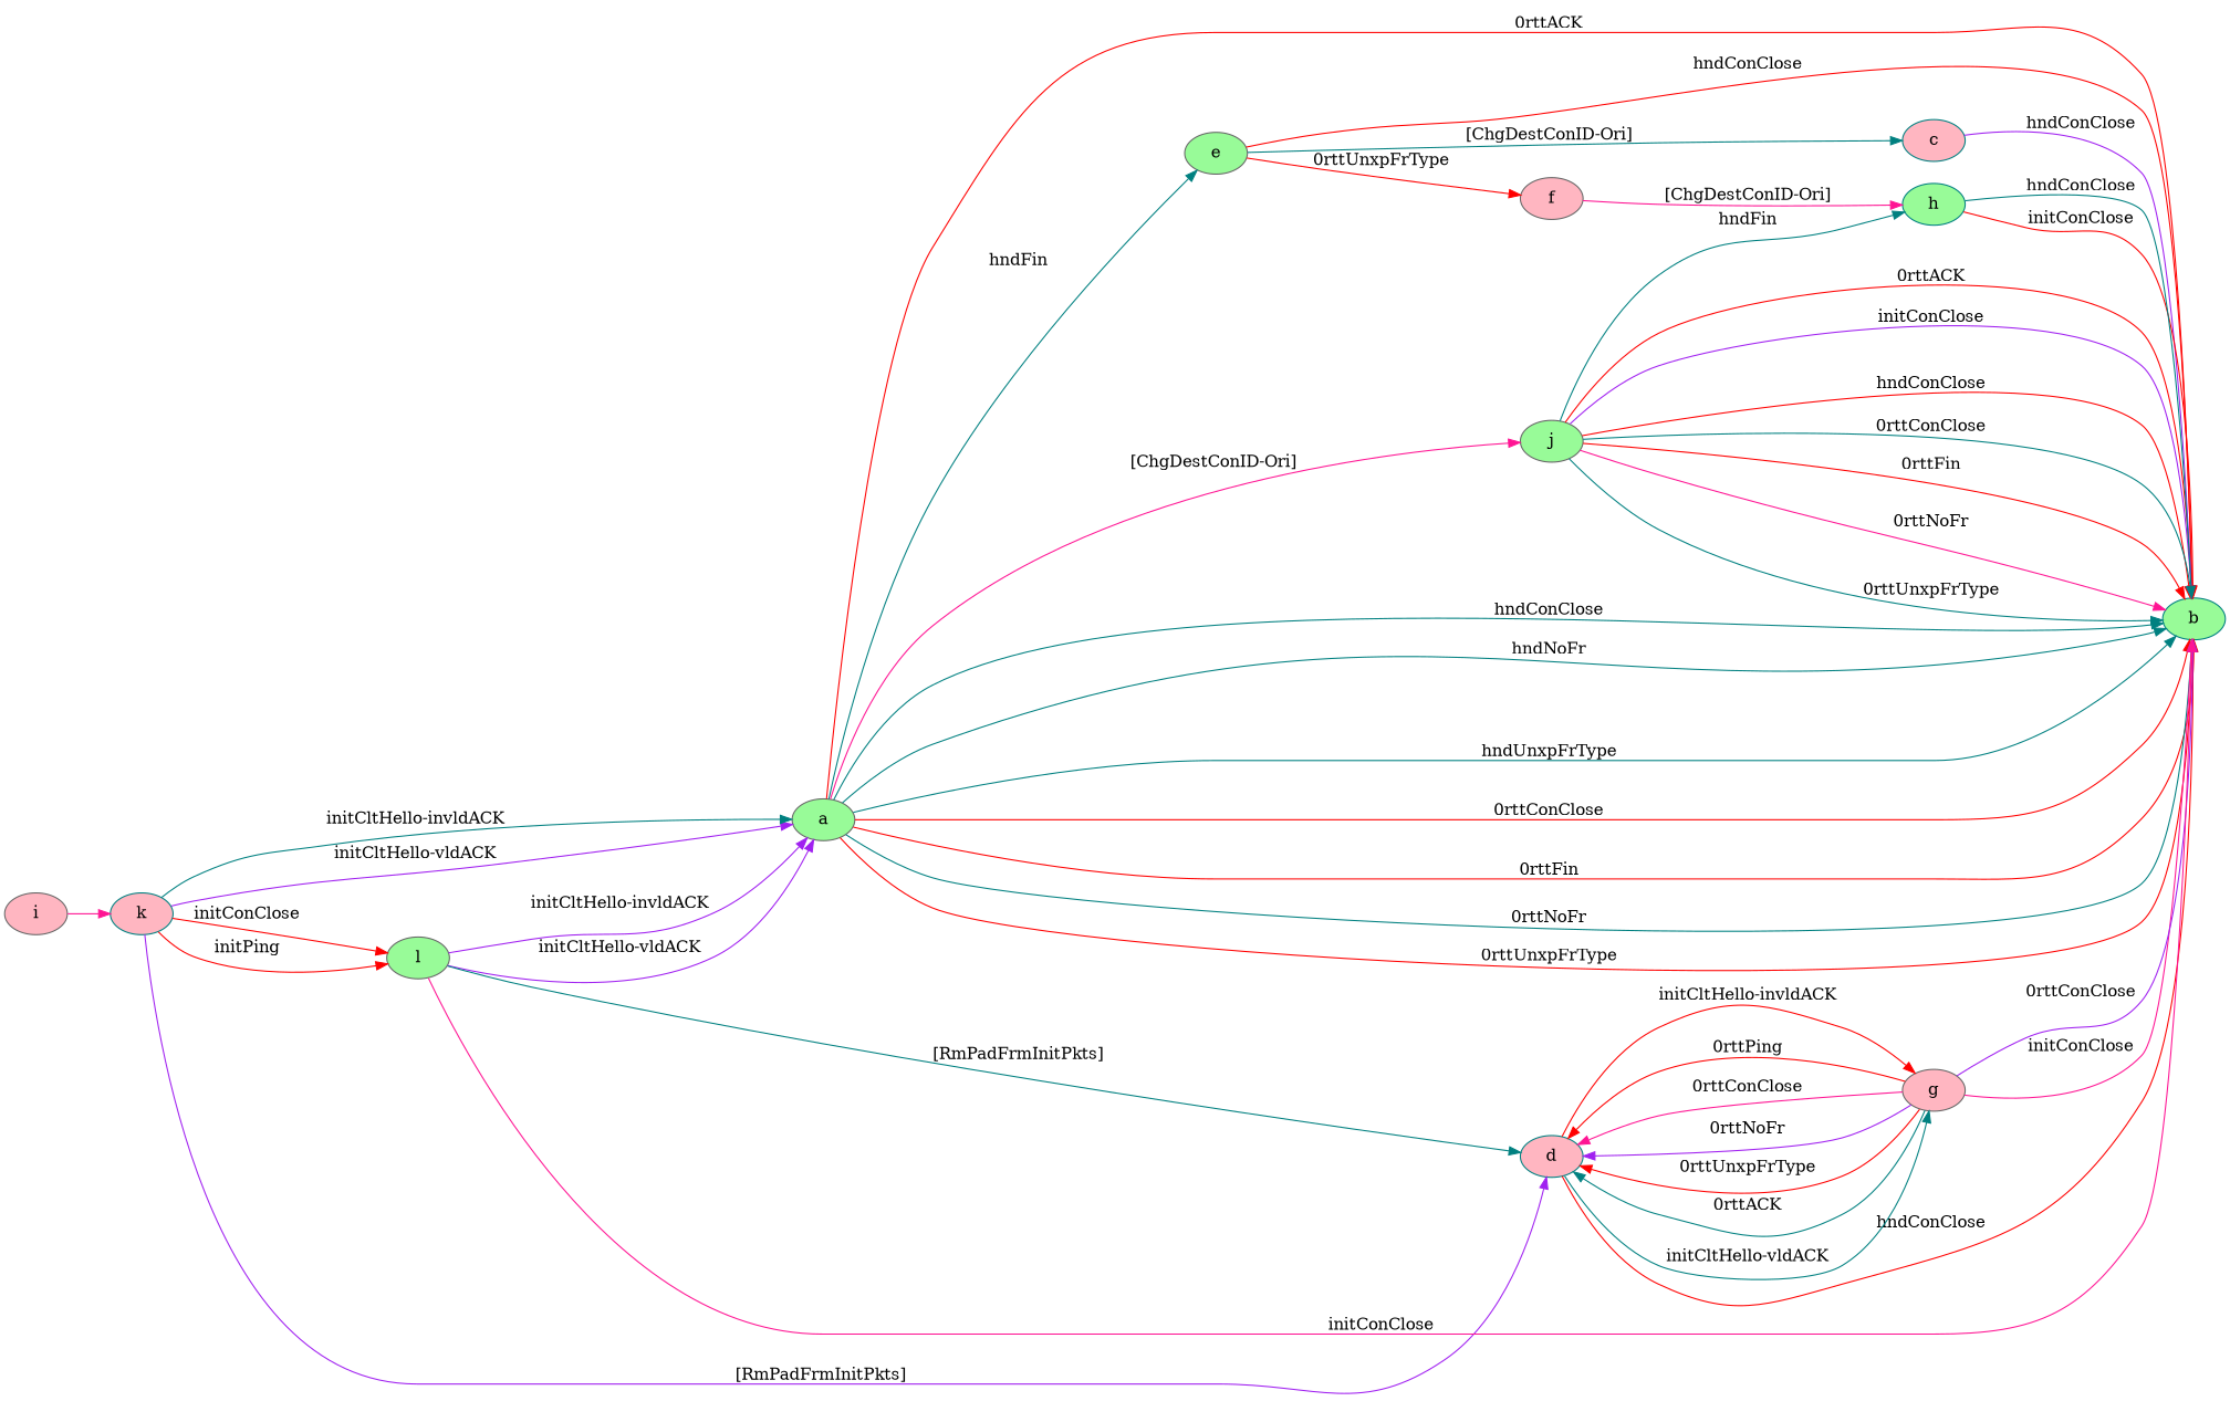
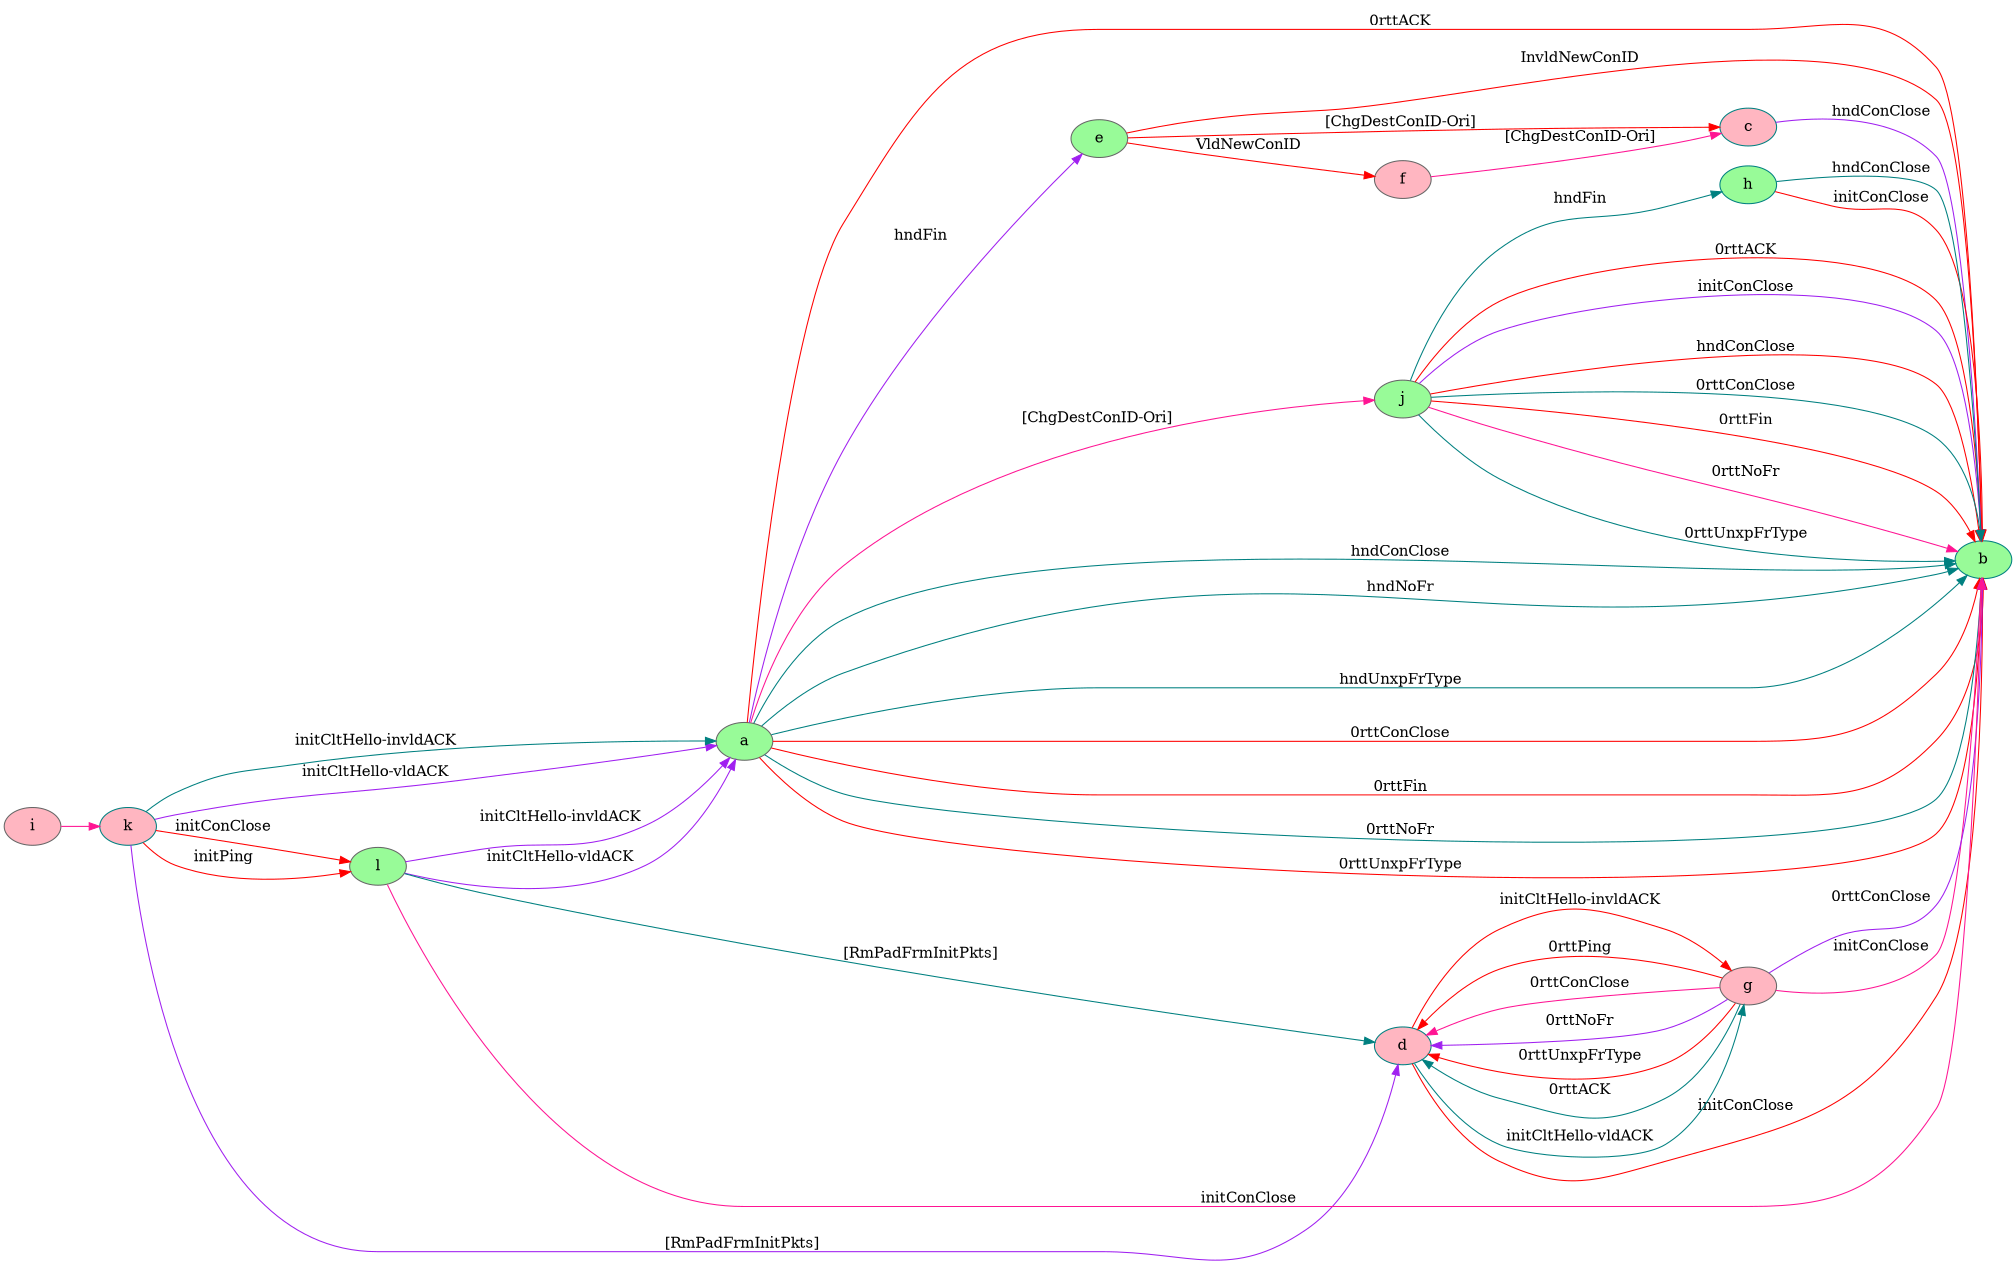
  digraph {
    rankdir=LR
    node [color=gray40 fillcolor=palegreen style=filled]
    edge [color=red]
    b [color=teal]
    a
    e
    j
    c [color=teal fillcolor=lightpink]
    f [fillcolor=lightpink]
    h [color=teal]
    d [color=teal fillcolor=lightpink]
    g [fillcolor=lightpink]
    i [fillcolor=lightpink]
    k [color=teal fillcolor=lightpink]
    l
    a -> b [color=teal label="hndConClose "]
    a -> b [color=teal label="hndNoFr "]
    a -> b [color=teal label="hndUnxpFrType "]
    a -> b [label="0rttConClose "]
    a -> b [label="0rttFin "]
    a -> b [color=teal label="0rttNoFr "]
    a -> b [label="0rttUnxpFrType "]
    a -> b [label="0rttACK "]
-   a -> e [color=teal label="hndFin "]
+   a -> e [color=purple label="hndFin "]
    a -> j [color=deeppink label="[ChgDestConID-Ori] "]
-   e -> b [label="hndConClose "]
-   e -> c [color=teal label="[ChgDestConID-Ori] "]
-   e -> f [label="0rttUnxpFrType "]
+   e -> b [label="InvldNewConID "]
+   e -> c [label="[ChgDestConID-Ori] "]
+   e -> f [label="VldNewConID "]
    j -> b [color=purple label="initConClose "]
    j -> b [label="hndConClose "]
    j -> b [color=teal label="0rttConClose "]
    j -> b [label="0rttFin "]
    j -> b [color=deeppink label="0rttNoFr "]
    j -> b [color=teal label="0rttUnxpFrType "]
    j -> b [label="0rttACK "]
    j -> h [color=teal label="hndFin "]
    c -> b [color=purple label="hndConClose "]
-   f -> h [color=deeppink label="[ChgDestConID-Ori] "]
+   f -> c [color=deeppink label="[ChgDestConID-Ori] "]
    h -> b [label="initConClose "]
    h -> b [color=teal label="hndConClose "]
-   d -> b [label="hndConClose "]
+   d -> b [label="initConClose "]
    d -> g [color=teal label="initCltHello-vldACK "]
    d -> g [label="initCltHello-invldACK "]
    g -> b [color=deeppink label="initConClose "]
    g -> b [color=purple label="0rttConClose "]
    g -> d [label="0rttPing "]
    g -> d [color=deeppink label="0rttConClose "]
    g -> d [color=purple label="0rttNoFr "]
    g -> d [label="0rttUnxpFrType "]
    g -> d [color=teal label="0rttACK "]
    i -> k [color=deeppink]
    k -> a [color=purple label="initCltHello-vldACK "]
    k -> a [color=teal label="initCltHello-invldACK "]
    k -> d [color=purple label="[RmPadFrmInitPkts] "]
    k -> l [label="initPing "]
    k -> l [label="initConClose "]
    l -> b [color=deeppink label="initConClose "]
    l -> a [color=purple label="initCltHello-vldACK "]
    l -> a [color=purple label="initCltHello-invldACK "]
    l -> d [color=teal label="[RmPadFrmInitPkts] "]
  }
